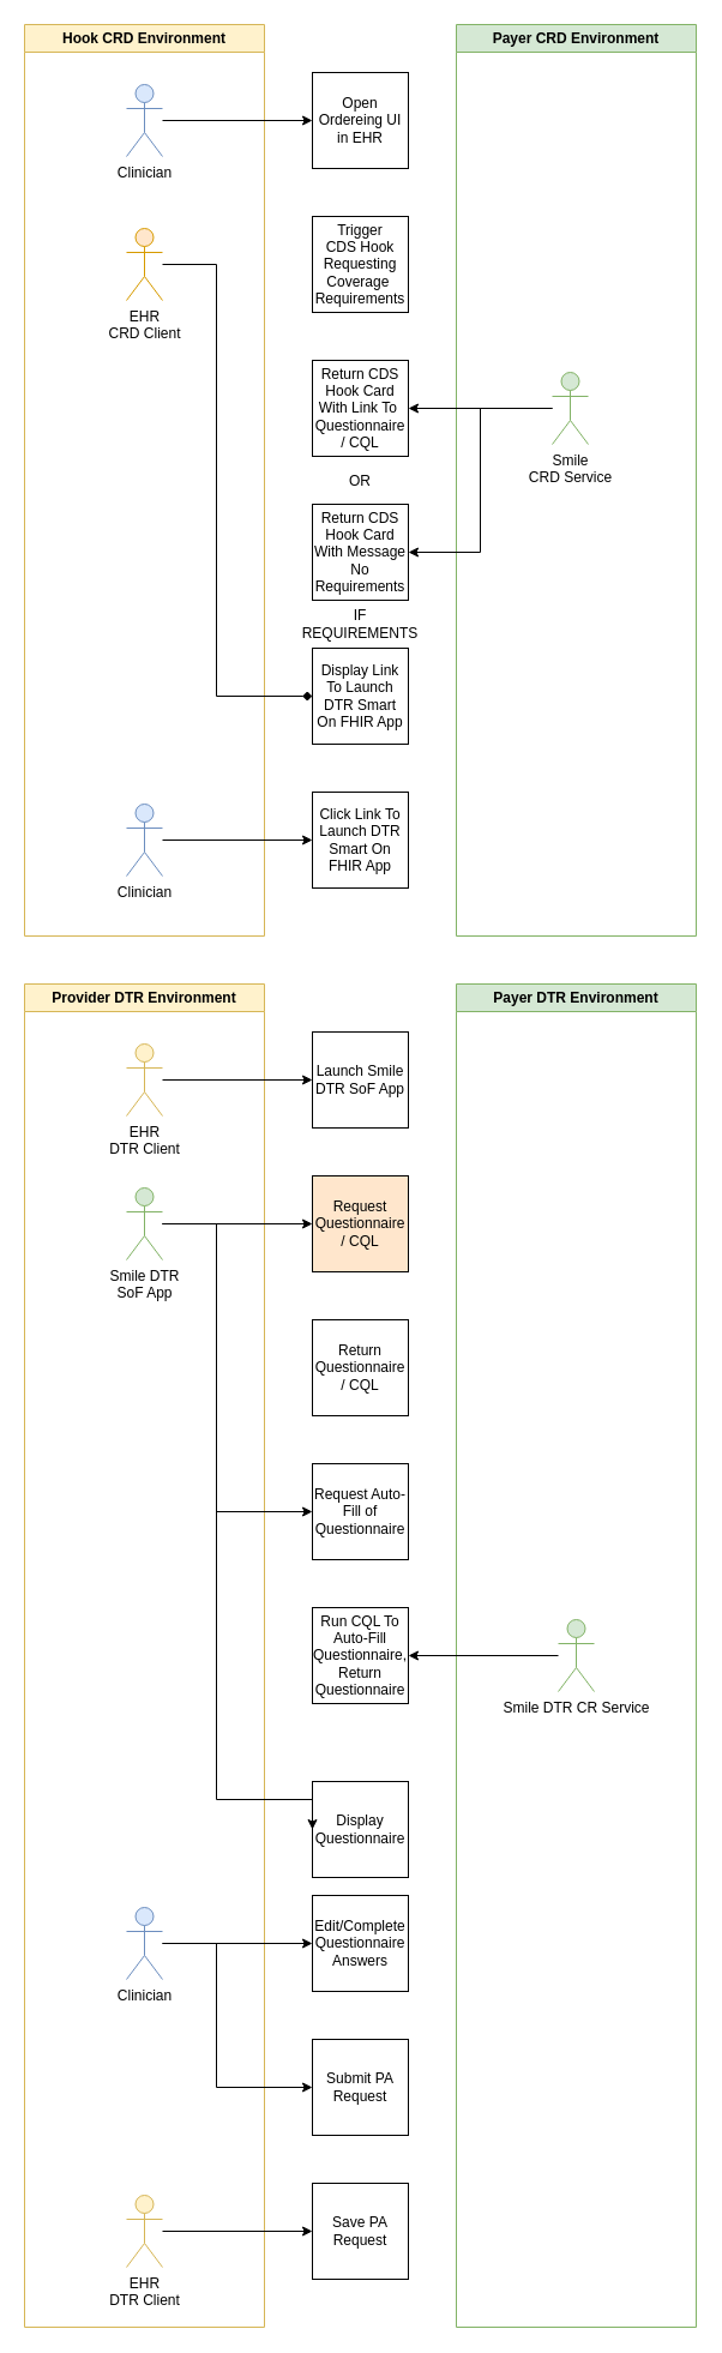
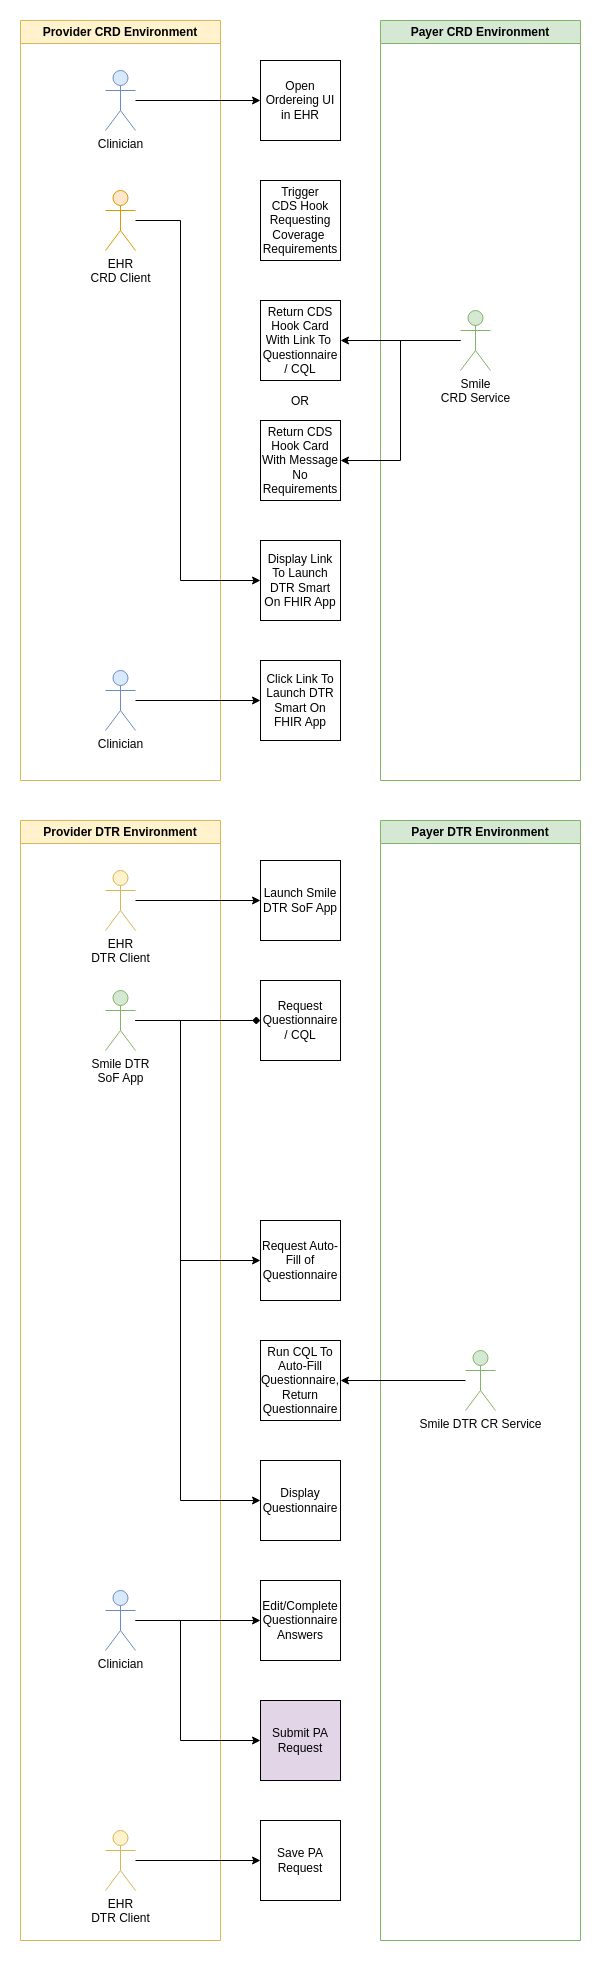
  <mxCell id="0" />
  <mxCell id="1" parent="0" />
  <mxCell id="2" value="Open Ordereing UI in EHR" style="whiteSpace=wrap;html=1;aspect=fixed;" vertex="1" parent="1"><mxGeometry x="260" y="60" width="80" height="80" as="geometry" /></mxCell>
- <mxCell id="3" value="Hook CRD Environment" style="swimlane;whiteSpace=wrap;html=1;fillColor=#fff2cc;strokeColor=#d6b656;" vertex="1" parent="1"><mxGeometry x="20" y="20" width="200" height="760" as="geometry" /></mxCell>
+ <mxCell id="3" value="Provider CRD Environment" style="swimlane;whiteSpace=wrap;html=1;fillColor=#fff2cc;strokeColor=#d6b656;" vertex="1" parent="1"><mxGeometry x="20" y="20" width="200" height="760" as="geometry" /></mxCell>
  <mxCell id="4" value="EHR&lt;br&gt;CRD Client" style="shape=umlActor;verticalLabelPosition=bottom;verticalAlign=top;html=1;outlineConnect=0;fillColor=#ffe6cc;strokeColor=#d79b00;" vertex="1" parent="3"><mxGeometry x="85" y="170" width="30" height="60" as="geometry" /></mxCell>
  <mxCell id="5" value="Clinician" style="shape=umlActor;verticalLabelPosition=bottom;verticalAlign=top;html=1;outlineConnect=0;fillColor=#dae8fc;strokeColor=#6c8ebf;" vertex="1" parent="3"><mxGeometry x="85" y="50" width="30" height="60" as="geometry" /></mxCell>
  <mxCell id="6" value="Clinician" style="shape=umlActor;verticalLabelPosition=bottom;verticalAlign=top;html=1;outlineConnect=0;fillColor=#dae8fc;strokeColor=#6c8ebf;" vertex="1" parent="3"><mxGeometry x="85" y="650" width="30" height="60" as="geometry" /></mxCell>
  <mxCell id="7" value="Payer CRD Environment" style="swimlane;whiteSpace=wrap;html=1;fillColor=#d5e8d4;strokeColor=#82b366;" vertex="1" parent="1"><mxGeometry x="380" y="20" width="200" height="760" as="geometry" /></mxCell>
  <mxCell id="8" value="Smile&lt;br&gt;CRD Service" style="shape=umlActor;verticalLabelPosition=bottom;verticalAlign=top;html=1;outlineConnect=0;fillColor=#d5e8d4;strokeColor=#82b366;" vertex="1" parent="7"><mxGeometry x="80" y="290" width="30" height="60" as="geometry" /></mxCell>
  <mxCell id="9" style="edgeStyle=orthogonalEdgeStyle;rounded=0;orthogonalLoop=1;jettySize=auto;html=1;" edge="1" parent="1" source="5" target="2"><mxGeometry relative="1" as="geometry" /></mxCell>
  <mxCell id="10" value="Trigger&lt;br&gt;CDS Hook Requesting&lt;br&gt;Coverage&amp;nbsp;&lt;br&gt;Requirements" style="whiteSpace=wrap;html=1;aspect=fixed;" vertex="1" parent="1"><mxGeometry x="260" y="180" width="80" height="80" as="geometry" /></mxCell>
  <mxCell id="11" value="Return CDS Hook Card With Link To&amp;nbsp;&lt;br&gt;Questionnaire / CQL" style="whiteSpace=wrap;html=1;aspect=fixed;" vertex="1" parent="1"><mxGeometry x="260" y="300" width="80" height="80" as="geometry" /></mxCell>
  <mxCell id="12" style="edgeStyle=orthogonalEdgeStyle;rounded=0;orthogonalLoop=1;jettySize=auto;html=1;entryX=1;entryY=0.5;entryDx=0;entryDy=0;" edge="1" parent="1" source="8" target="11"><mxGeometry relative="1" as="geometry" /></mxCell>
  <mxCell id="13" value="Return CDS Hook Card With Message No&lt;br&gt;Requirements" style="whiteSpace=wrap;html=1;aspect=fixed;" vertex="1" parent="1"><mxGeometry x="260" y="420" width="80" height="80" as="geometry" /></mxCell>
  <mxCell id="14" value="OR" style="text;html=1;strokeColor=none;fillColor=none;align=center;verticalAlign=middle;whiteSpace=wrap;rounded=0;" vertex="1" parent="1"><mxGeometry x="270" y="386" width="60" height="30" as="geometry" /></mxCell>
  <mxCell id="15" style="edgeStyle=orthogonalEdgeStyle;rounded=0;orthogonalLoop=1;jettySize=auto;html=1;entryX=1;entryY=0.5;entryDx=0;entryDy=0;" edge="1" parent="1" source="8" target="13"><mxGeometry relative="1" as="geometry" /></mxCell>
  <mxCell id="16" value="Display Link To Launch DTR Smart On FHIR App" style="whiteSpace=wrap;html=1;aspect=fixed;" vertex="1" parent="1"><mxGeometry x="260" y="540" width="80" height="80" as="geometry" /></mxCell>
- <mxCell id="17" style="edgeStyle=orthogonalEdgeStyle;rounded=0;orthogonalLoop=1;jettySize=auto;html=1;entryX=0;entryY=0.5;entryDx=0;entryDy=0;endArrow=diamond;" edge="1" parent="1" source="4" target="16"><mxGeometry relative="1" as="geometry"><Array as="points"><mxPoint x="180" y="220" /><mxPoint x="180" y="580" /></Array></mxGeometry></mxCell>
+ <mxCell id="17" style="edgeStyle=orthogonalEdgeStyle;rounded=0;orthogonalLoop=1;jettySize=auto;html=1;entryX=0;entryY=0.5;entryDx=0;entryDy=0;" edge="1" parent="1" source="4" target="16"><mxGeometry relative="1" as="geometry"><Array as="points"><mxPoint x="180" y="220" /><mxPoint x="180" y="580" /></Array></mxGeometry></mxCell>
  <mxCell id="18" value="Click Link To Launch DTR Smart On FHIR App" style="whiteSpace=wrap;html=1;aspect=fixed;" vertex="1" parent="1"><mxGeometry x="260" y="660" width="80" height="80" as="geometry" /></mxCell>
  <mxCell id="19" style="edgeStyle=orthogonalEdgeStyle;rounded=0;orthogonalLoop=1;jettySize=auto;html=1;entryX=0;entryY=0.5;entryDx=0;entryDy=0;" edge="1" parent="1" source="6" target="18"><mxGeometry relative="1" as="geometry" /></mxCell>
- <mxCell id="20" value="IF&lt;br&gt;REQUIREMENTS" style="text;html=1;strokeColor=none;fillColor=none;align=center;verticalAlign=middle;whiteSpace=wrap;rounded=0;" vertex="1" parent="1"><mxGeometry x="270" y="505" width="60" height="30" as="geometry" /></mxCell>
  <mxCell id="21" value="Launch Smile DTR SoF App" style="whiteSpace=wrap;html=1;aspect=fixed;" vertex="1" parent="1"><mxGeometry x="260" y="860" width="80" height="80" as="geometry" /></mxCell>
  <mxCell id="22" value="Provider DTR Environment" style="swimlane;whiteSpace=wrap;html=1;fillColor=#fff2cc;strokeColor=#d6b656;" vertex="1" parent="1"><mxGeometry x="20" y="820" width="200" height="1120" as="geometry" /></mxCell>
  <mxCell id="23" value="Smile DTR&lt;br&gt;SoF App" style="shape=umlActor;verticalLabelPosition=bottom;verticalAlign=top;html=1;outlineConnect=0;fillColor=#d5e8d4;strokeColor=#82b366;" vertex="1" parent="22"><mxGeometry x="85" y="170" width="30" height="60" as="geometry" /></mxCell>
  <mxCell id="24" value="EHR&lt;br style=&quot;border-color: var(--border-color);&quot;&gt;DTR Client" style="shape=umlActor;verticalLabelPosition=bottom;verticalAlign=top;html=1;outlineConnect=0;fillColor=#fff2cc;strokeColor=#d6b656;" vertex="1" parent="22"><mxGeometry x="85" y="50" width="30" height="60" as="geometry" /></mxCell>
  <mxCell id="25" value="Clinician" style="shape=umlActor;verticalLabelPosition=bottom;verticalAlign=top;html=1;outlineConnect=0;fillColor=#dae8fc;strokeColor=#6c8ebf;" vertex="1" parent="22"><mxGeometry x="85" y="770" width="30" height="60" as="geometry" /></mxCell>
  <mxCell id="26" value="EHR&lt;br style=&quot;border-color: var(--border-color);&quot;&gt;DTR Client" style="shape=umlActor;verticalLabelPosition=bottom;verticalAlign=top;html=1;outlineConnect=0;fillColor=#fff2cc;strokeColor=#d6b656;" vertex="1" parent="22"><mxGeometry x="85" y="1010" width="30" height="60" as="geometry" /></mxCell>
  <mxCell id="27" value="Payer DTR Environment" style="swimlane;whiteSpace=wrap;html=1;fillColor=#d5e8d4;strokeColor=#82b366;" vertex="1" parent="1"><mxGeometry x="380" y="820" width="200" height="1120" as="geometry" /></mxCell>
  <mxCell id="28" value="Smile DTR CR Service" style="shape=umlActor;verticalLabelPosition=bottom;verticalAlign=top;html=1;outlineConnect=0;fillColor=#d5e8d4;strokeColor=#82b366;" vertex="1" parent="27"><mxGeometry x="85" y="530" width="30" height="60" as="geometry" /></mxCell>
  <mxCell id="29" style="edgeStyle=orthogonalEdgeStyle;rounded=0;orthogonalLoop=1;jettySize=auto;html=1;" edge="1" parent="1" source="24" target="21"><mxGeometry relative="1" as="geometry" /></mxCell>
- <mxCell id="30" value="Request Questionnaire / CQL" style="whiteSpace=wrap;html=1;aspect=fixed;fillColor=#ffe6cc;" vertex="1" parent="1"><mxGeometry x="260" y="980" width="80" height="80" as="geometry" /></mxCell>
- <mxCell id="31" style="edgeStyle=orthogonalEdgeStyle;rounded=0;orthogonalLoop=1;jettySize=auto;html=1;" edge="1" parent="1" source="23" target="30"><mxGeometry relative="1" as="geometry" /></mxCell>
- <mxCell id="32" value="Return Questionnaire / CQL" style="whiteSpace=wrap;html=1;aspect=fixed;" vertex="1" parent="1"><mxGeometry x="260" y="1100" width="80" height="80" as="geometry" /></mxCell>
+ <mxCell id="30" value="Request Questionnaire / CQL" style="whiteSpace=wrap;html=1;aspect=fixed;" vertex="1" parent="1"><mxGeometry x="260" y="980" width="80" height="80" as="geometry" /></mxCell>
+ <mxCell id="31" style="edgeStyle=orthogonalEdgeStyle;rounded=0;orthogonalLoop=1;jettySize=auto;html=1;endArrow=diamond;" edge="1" parent="1" source="23" target="30"><mxGeometry relative="1" as="geometry" /></mxCell>
  <mxCell id="33" value="Request Auto-&lt;br&gt;Fill of Questionnaire" style="whiteSpace=wrap;html=1;aspect=fixed;" vertex="1" parent="1"><mxGeometry x="260" y="1220" width="80" height="80" as="geometry" /></mxCell>
  <mxCell id="34" value="Run CQL To Auto-Fill Questionnaire,&lt;br&gt;Return Questionnaire" style="whiteSpace=wrap;html=1;aspect=fixed;" vertex="1" parent="1"><mxGeometry x="260" y="1340" width="80" height="80" as="geometry" /></mxCell>
- <mxCell id="35" value="Display Questionnaire" style="whiteSpace=wrap;html=1;aspect=fixed;" vertex="1" parent="1"><mxGeometry x="260" y="1485" width="80" height="80" as="geometry" /></mxCell>
+ <mxCell id="35" value="Display Questionnaire" style="whiteSpace=wrap;html=1;aspect=fixed;" vertex="1" parent="1"><mxGeometry x="260" y="1460" width="80" height="80" as="geometry" /></mxCell>
  <mxCell id="36" style="edgeStyle=orthogonalEdgeStyle;rounded=0;orthogonalLoop=1;jettySize=auto;html=1;entryX=1;entryY=0.5;entryDx=0;entryDy=0;" edge="1" parent="1" source="28" target="34"><mxGeometry relative="1" as="geometry" /></mxCell>
  <mxCell id="37" style="edgeStyle=orthogonalEdgeStyle;rounded=0;orthogonalLoop=1;jettySize=auto;html=1;entryX=0;entryY=0.5;entryDx=0;entryDy=0;" edge="1" parent="1" source="23" target="33"><mxGeometry relative="1" as="geometry"><Array as="points"><mxPoint x="180" y="1020" /><mxPoint x="180" y="1260" /></Array></mxGeometry></mxCell>
  <mxCell id="38" style="edgeStyle=orthogonalEdgeStyle;rounded=0;orthogonalLoop=1;jettySize=auto;html=1;entryX=0;entryY=0.5;entryDx=0;entryDy=0;" edge="1" parent="1" source="23" target="35"><mxGeometry relative="1" as="geometry"><Array as="points"><mxPoint x="180" y="1020" /><mxPoint x="180" y="1500" /></Array></mxGeometry></mxCell>
  <mxCell id="39" value="Edit/Complete Questionnaire Answers" style="whiteSpace=wrap;html=1;aspect=fixed;" vertex="1" parent="1"><mxGeometry x="260" y="1580" width="80" height="80" as="geometry" /></mxCell>
  <mxCell id="40" style="edgeStyle=orthogonalEdgeStyle;rounded=0;orthogonalLoop=1;jettySize=auto;html=1;" edge="1" parent="1" source="25" target="39"><mxGeometry relative="1" as="geometry" /></mxCell>
- <mxCell id="41" value="Submit PA Request" style="whiteSpace=wrap;html=1;aspect=fixed;" vertex="1" parent="1"><mxGeometry x="260" y="1700" width="80" height="80" as="geometry" /></mxCell>
+ <mxCell id="41" value="Submit PA Request" style="whiteSpace=wrap;html=1;aspect=fixed;fillColor=#e1d5e7;" vertex="1" parent="1"><mxGeometry x="260" y="1700" width="80" height="80" as="geometry" /></mxCell>
  <mxCell id="42" style="edgeStyle=orthogonalEdgeStyle;rounded=0;orthogonalLoop=1;jettySize=auto;html=1;entryX=0;entryY=0.5;entryDx=0;entryDy=0;" edge="1" parent="1" source="25" target="41"><mxGeometry relative="1" as="geometry"><Array as="points"><mxPoint x="180" y="1620" /><mxPoint x="180" y="1740" /></Array></mxGeometry></mxCell>
  <mxCell id="43" value="Save PA Request" style="whiteSpace=wrap;html=1;aspect=fixed;" vertex="1" parent="1"><mxGeometry x="260" y="1820" width="80" height="80" as="geometry" /></mxCell>
  <mxCell id="44" style="edgeStyle=orthogonalEdgeStyle;rounded=0;orthogonalLoop=1;jettySize=auto;html=1;" edge="1" parent="1" source="26" target="43"><mxGeometry relative="1" as="geometry" /></mxCell>
